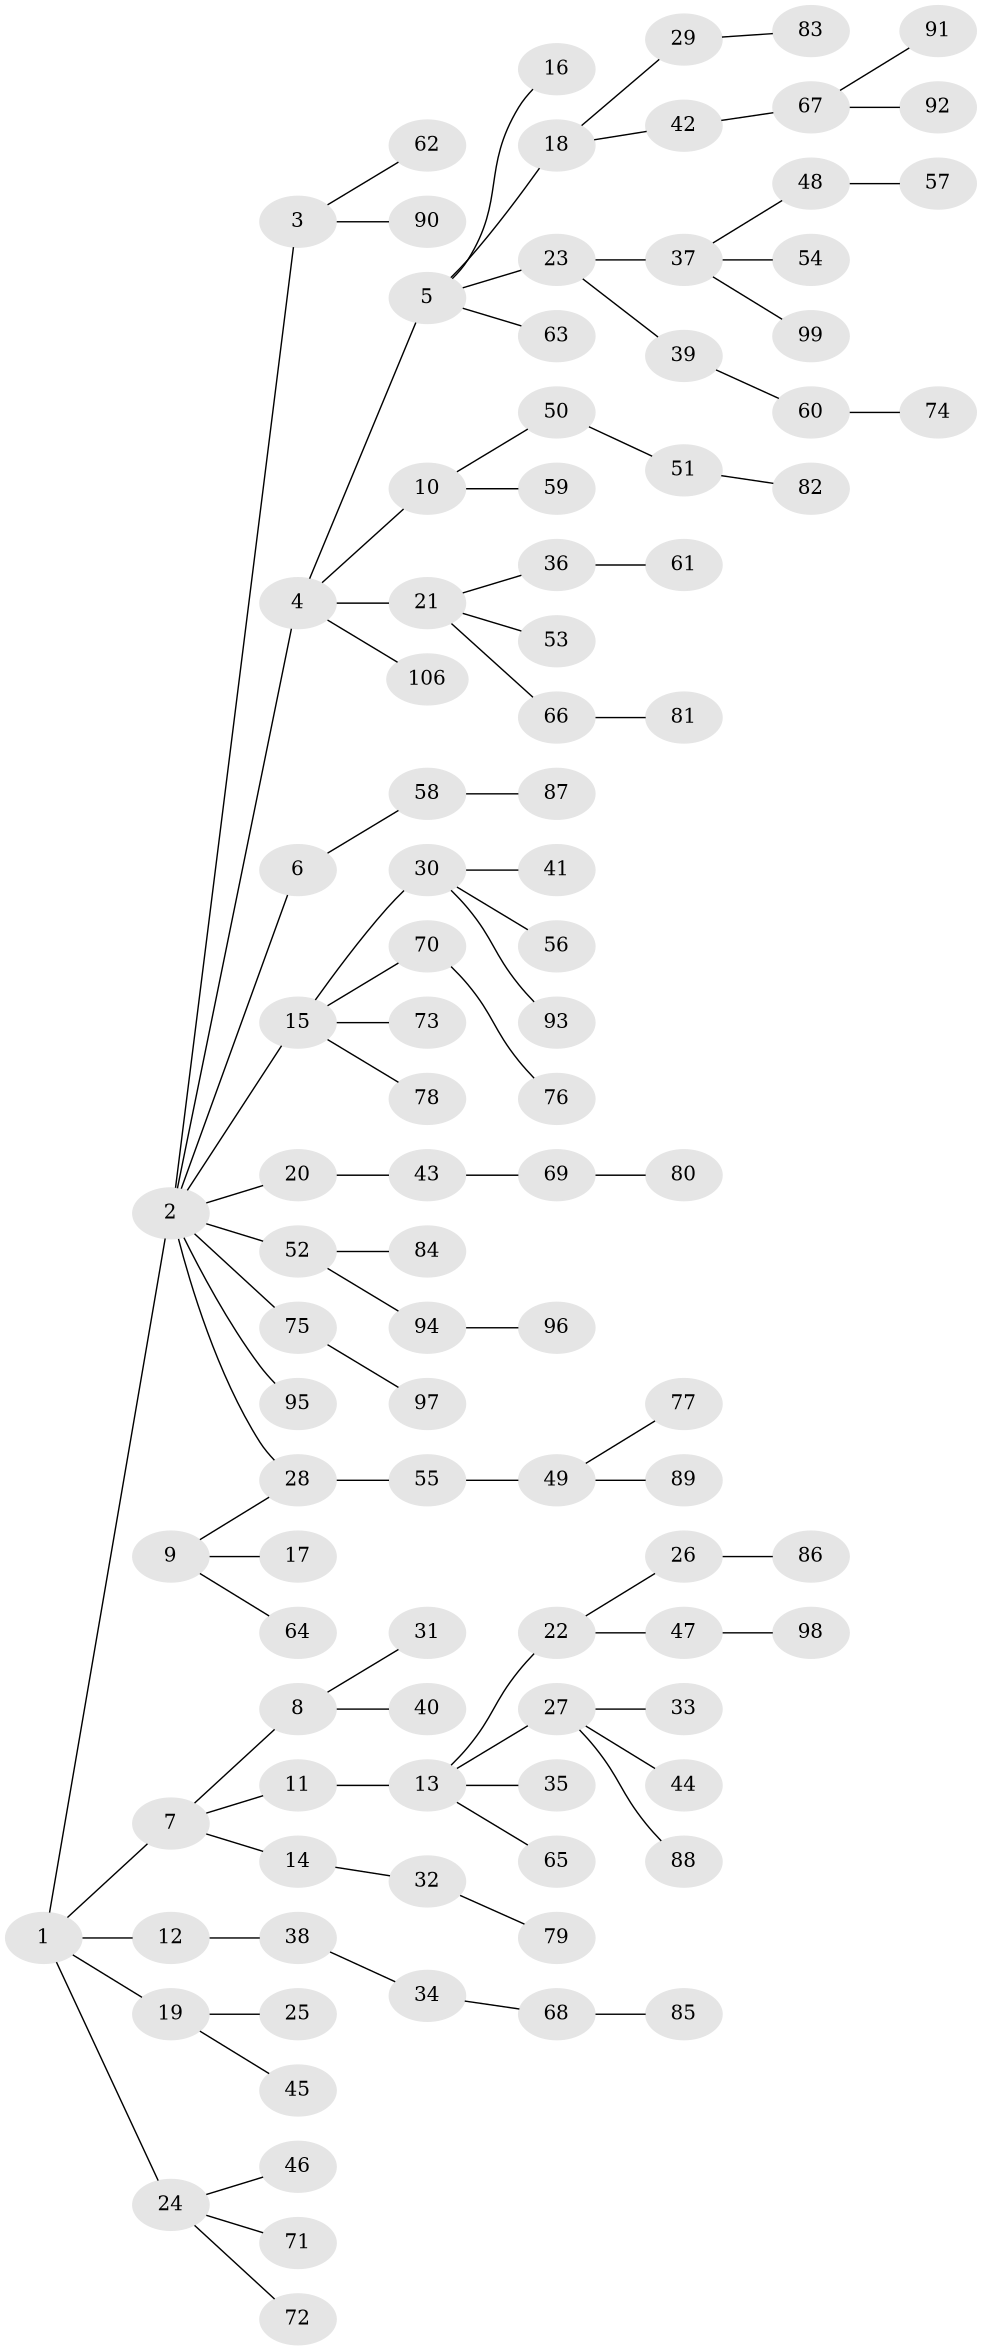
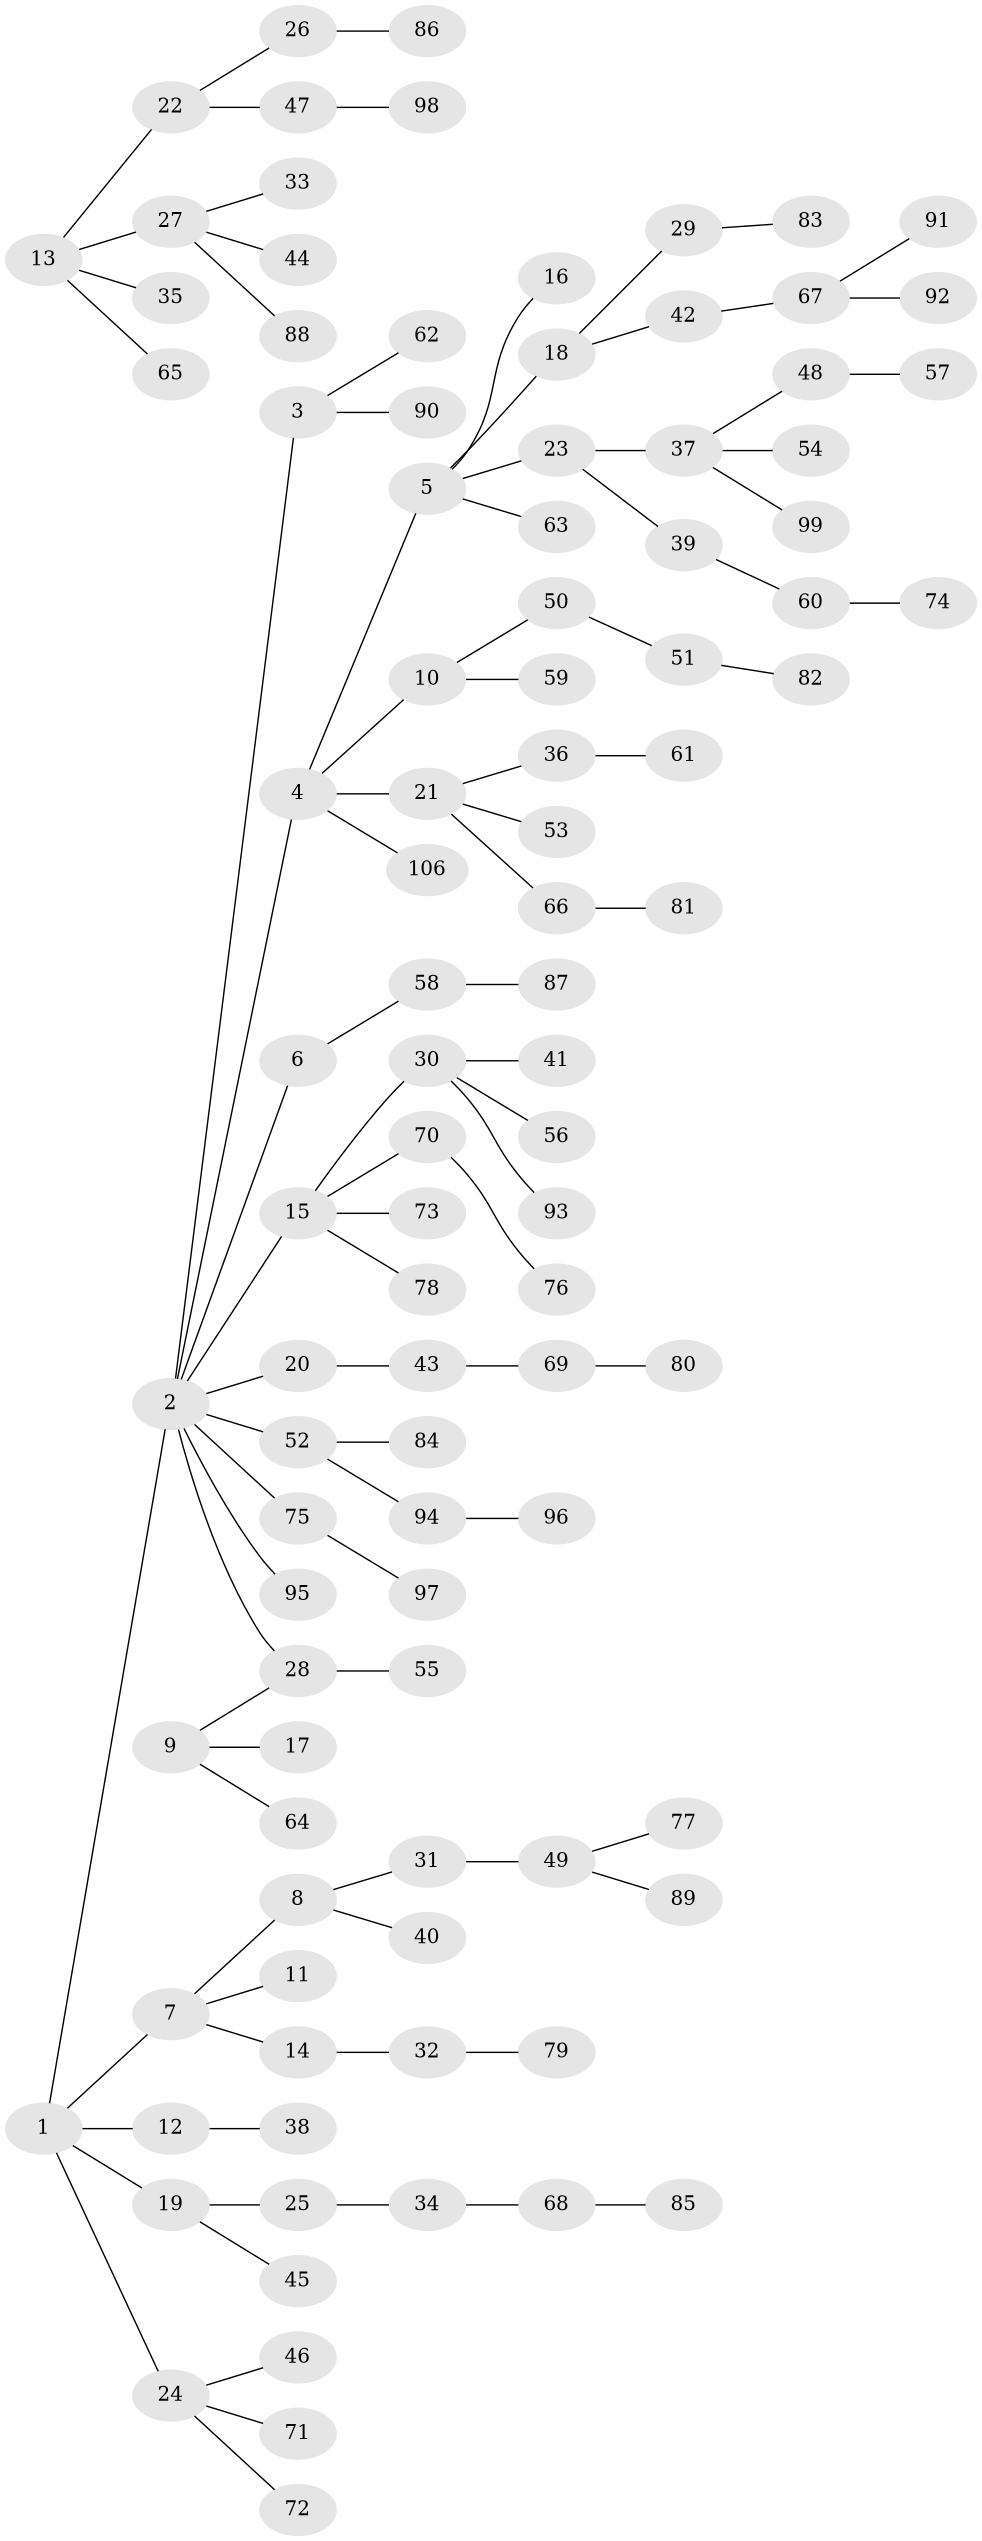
  graph {
    rankdir=LR
    node [color=gray90 style=filled]
    1
    2
    7
    12
    19
    24
    3
    4
    6
    15
    20
    52
    75
    95
    28
    8
    11
    14
    38
    25
    45
    46
    71
    72
    62
    90
    5
    10
    21
    n30 [label=106]
    58
    9
    17
    64
    30
    70
    73
    78
    43
    84
    94
    97
    16
    18
    23
    63
    50
    59
    36
    53
    66
    29
    42
    37
    39
    87
    31
    40
    13
    32
    49
    55
    51
    22
    27
    35
    65
    26
    47
    33
    44
    88
    79
    41
    56
    93
    76
    83
    67
    34
    69
    61
    81
    86
    98
    48
    54
    99
    60
    68
    77
    89
    85
    57
    74
    91
    92
    80
    82
    96
    1 -- 2
    1 -- 7
    1 -- 12
    1 -- 19
    1 -- 24
    2 -- 3
    2 -- 4
    2 -- 6
    2 -- 15
    2 -- 20
    2 -- 52
    2 -- 75
    2 -- 95
    2 -- 28
    7 -- 8
    7 -- 11
    7 -- 14
    12 -- 38
    19 -- 25
    19 -- 45
    24 -- 46
    24 -- 71
    24 -- 72
    3 -- 62
    3 -- 90
    4 -- 5
    4 -- 10
    4 -- 21
    4 -- n30
    6 -- 58
    15 -- 30
    15 -- 70
    15 -- 73
    15 -- 78
    20 -- 43
    52 -- 84
    52 -- 94
    75 -- 97
    28 -- 55
    8 -- 31
    8 -- 40
-   11 -- 13
    14 -- 32
-   38 -- 34
+   25 -- 34
    5 -- 16
    5 -- 18
    5 -- 23
    5 -- 63
    10 -- 50
    10 -- 59
    21 -- 36
    21 -- 53
    21 -- 66
    58 -- 87
    9 -- 28
    9 -- 17
    9 -- 64
    30 -- 41
    30 -- 56
    30 -- 93
    70 -- 76
    43 -- 69
    94 -- 96
    18 -- 29
    18 -- 42
    23 -- 37
    23 -- 39
    50 -- 51
    36 -- 61
    66 -- 81
    29 -- 83
    42 -- 67
    37 -- 48
    37 -- 54
    37 -- 99
    39 -- 60
-   55 -- 49
+   31 -- 49
    13 -- 22
    13 -- 27
    13 -- 35
    13 -- 65
    32 -- 79
    49 -- 77
    49 -- 89
    51 -- 82
    22 -- 26
    22 -- 47
    27 -- 33
    27 -- 44
    27 -- 88
    26 -- 86
    47 -- 98
    67 -- 91
    67 -- 92
    34 -- 68
    69 -- 80
    48 -- 57
    60 -- 74
    68 -- 85
  }
